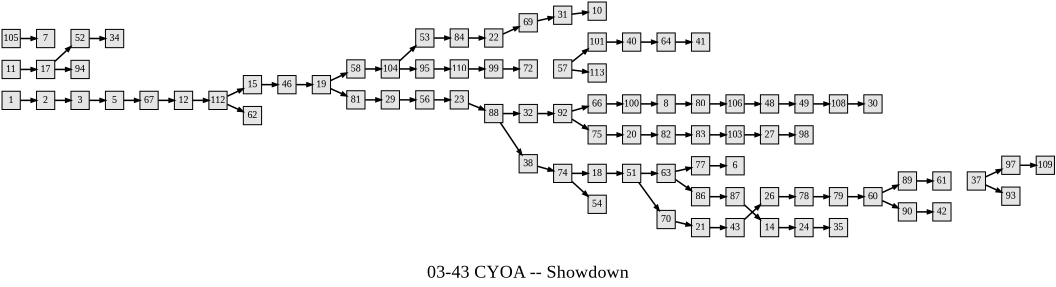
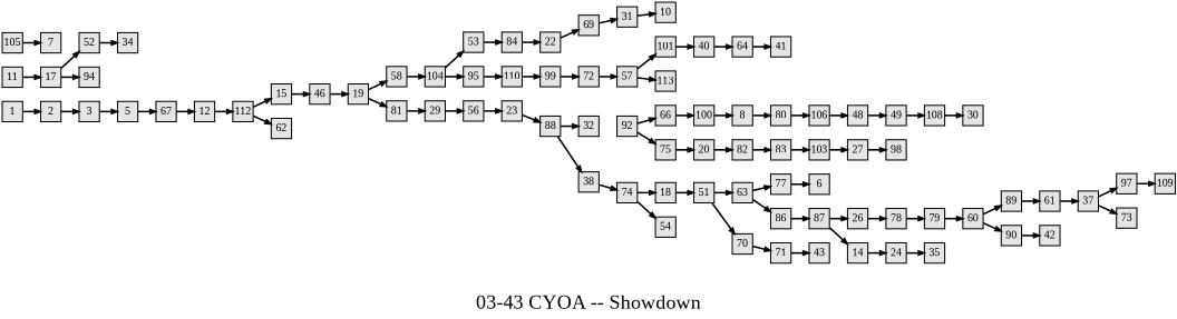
  digraph {
    fontname="Liberation Serif"
    fontsize=36
    label="03-43 CYOA -- Showdown"
    nodesep=0.35
    ordering=out
    rankdir=LR
    ranksep=0.45
    node [fillcolor=grey90 fixedsize=true fontname="Liberation Serif" fontsize=20 labelfloat=true margin="0,0" penwidth=2 regular=true shape=rect style=filled]
    edge [fontname="Liberation Serif" fontsize=12 labelfloat=true penwidth=3]
    1
    2
    3
    5
    67
    12
    112
    8
    80
    106
    48
    11
    17
    52
    94
    34
    15
    62
    46
    14
    24
    35
    19
    58
    81
    18
    51
    63
    70
    77
    86
-   71 [label=21]
+   71
    104
    29
    53
    95
    56
    20
    82
    83
    103
    22
    69
    31
    10
    23
    88
    32
    38
    92
    74
    26
    78
    79
    60
    27
    98
    66
    75
    100
    37
    97
-   93
+   93 [label=73]
    109
    54
    40
    64
    41
    43
    n70 [label=42]
    105
    7
    49
    108
    30
    6
    87
    84
    57
    101
    113
    110
    89
    90
    61
    72
    99
    1 -> 2
    2 -> 3
    3 -> 5
    5 -> 67
    67 -> 12
    12 -> 112
    112 -> 15
    112 -> 62
    8 -> 80
    80 -> 106
    106 -> 48
    48 -> 49
    11 -> 17
    17 -> 52
    17 -> 94
    52 -> 34
    15 -> 46
    46 -> 19
    14 -> 24
    24 -> 35
    19 -> 58
    19 -> 81
    58 -> 104
    81 -> 29
    18 -> 51
    51 -> 63
    51 -> 70
    63 -> 77
    63 -> 86
    70 -> 71
    77 -> 6
    86 -> 87
    71 -> 43
    104 -> 53
    104 -> 95
    29 -> 56
    53 -> 84
    95 -> 110
    56 -> 23
    20 -> 82
    82 -> 83
    83 -> 103
    103 -> 27
    22 -> 69
    69 -> 31
    31 -> 10
    23 -> 88
    88 -> 32
    88 -> 38
-   32 -> 92
    38 -> 74
    92 -> 66
    92 -> 75
    74 -> 18
    74 -> 54
    26 -> 78
    78 -> 79
    79 -> 60
    60 -> 89
    60 -> 90
    27 -> 98
    66 -> 100
    75 -> 20
    100 -> 8
    37 -> 97
    37 -> 93
    97 -> 109
    40 -> 64
    64 -> 41
-   43 -> 26
+   87 -> 26
    105 -> 7
    49 -> 108
    108 -> 30
    87 -> 14
    84 -> 22
    57 -> 101
    57 -> 113
    101 -> 40
    110 -> 99
    89 -> 61
    90 -> n70
+   61 -> 37
+   72 -> 57
    99 -> 72
  }
